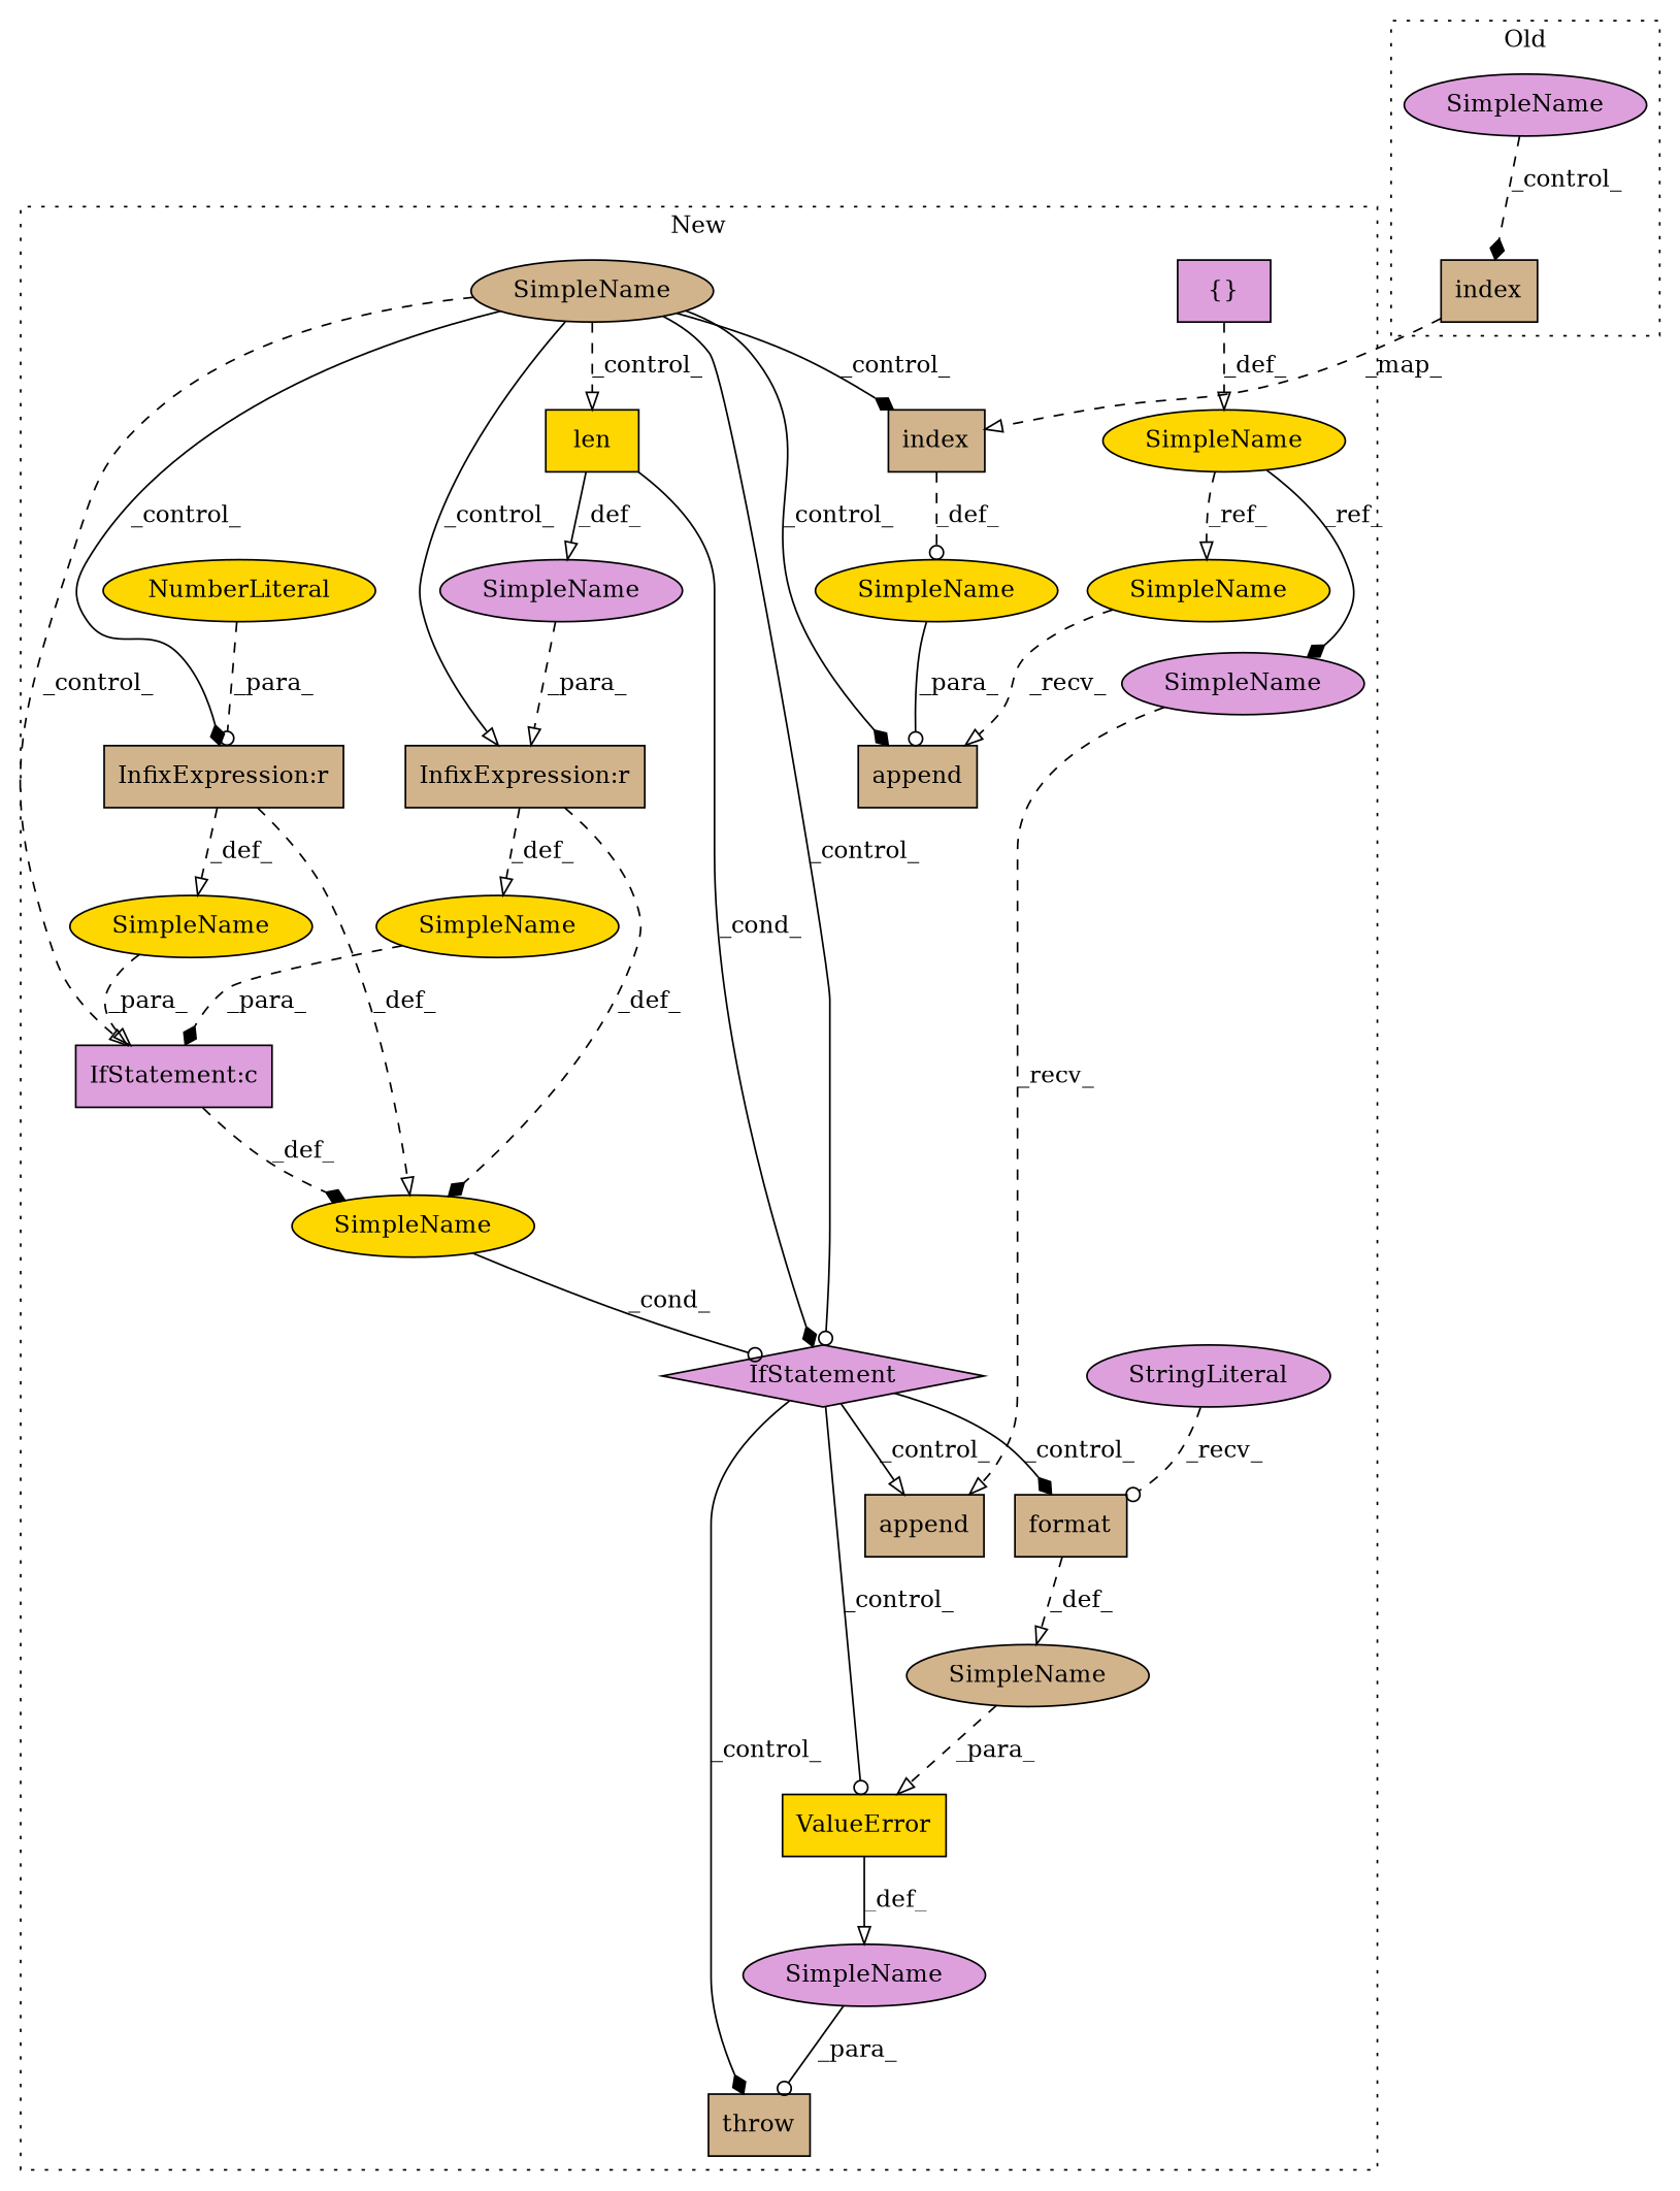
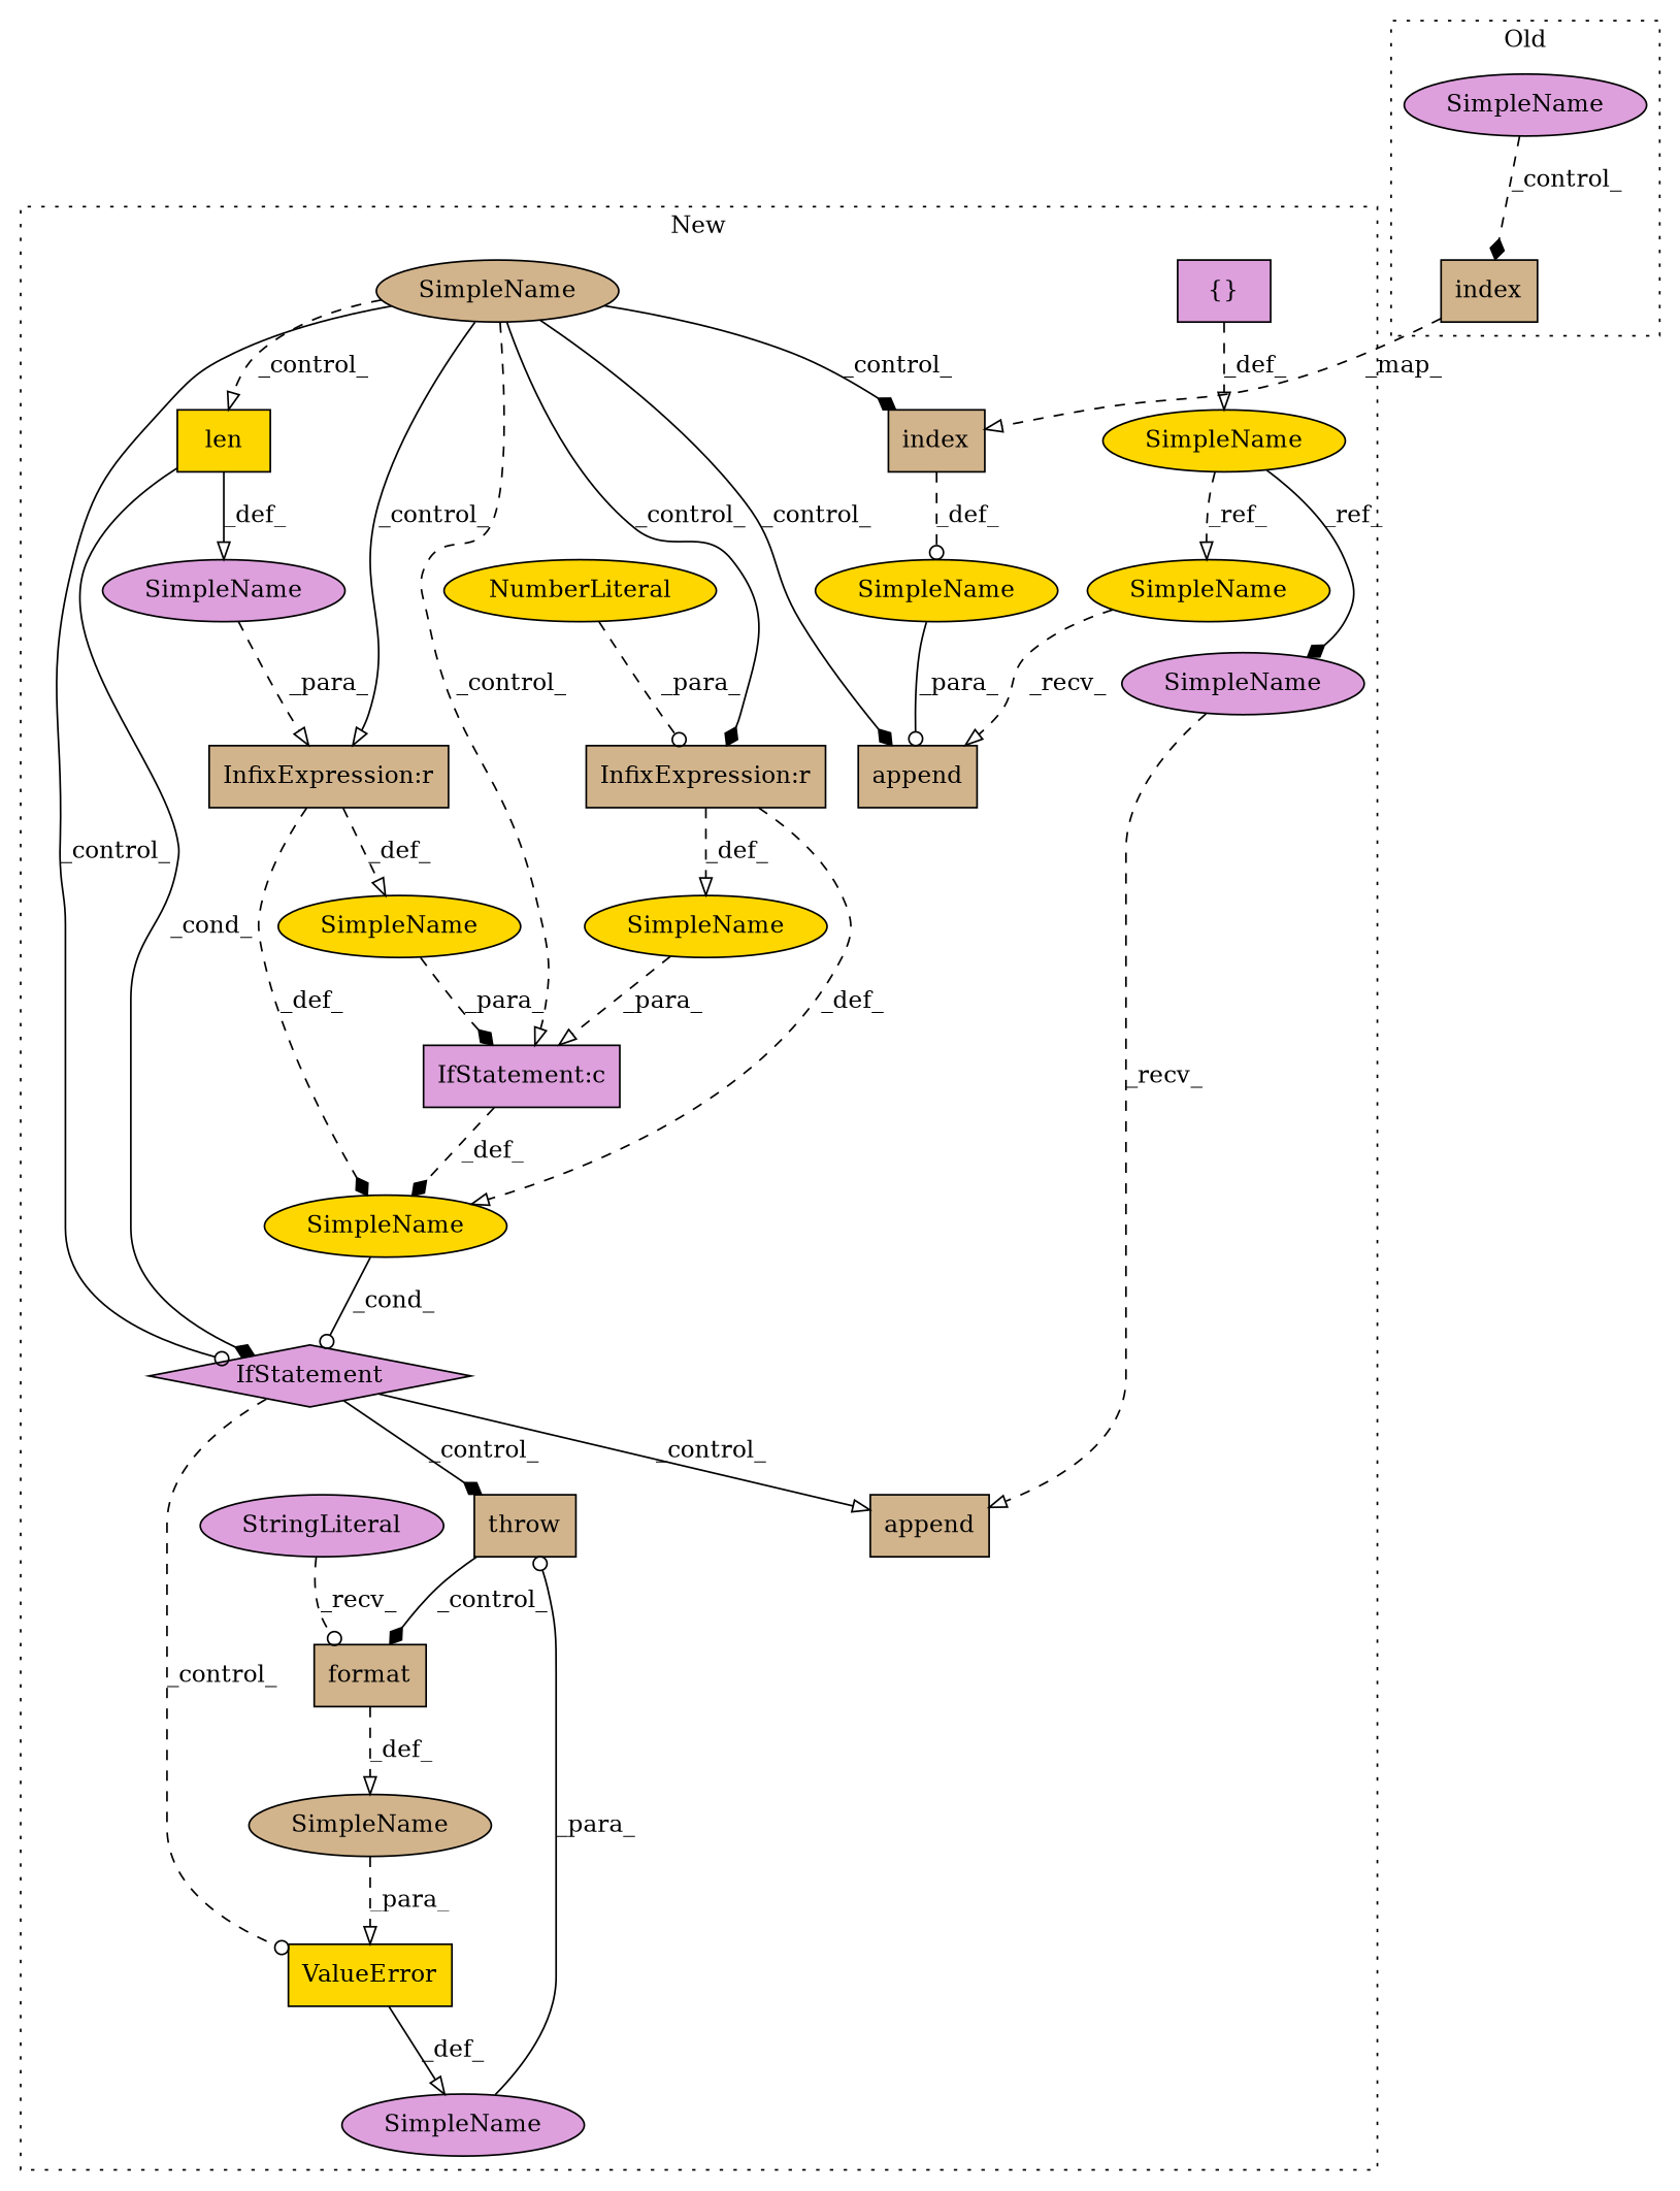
  digraph {
    node [a=42 fillcolor=tan shape=ellipse style=filled]
    edge [arrowhead=onormal style=dashed]
    n1 [a=32 l="6,1" label=index s="13733,13740" shape=box]
    n2 [fillcolor=plum label=SimpleName]
    n3 [a=32 l="6,1" label=index s="14048,14055" shape=box]
    n4 [fillcolor=gold label=SimpleName]
    n5 [a=32 l="7,1" label=append s="14028,14056" shape=box]
    n6 [a=4 fillcolor=plum l=2 label="{}" s=13304 shape=box]
    n7 [fillcolor=gold l=8 label=SimpleName s=13286]
    n8 [label=SimpleName]
    n9 [a=27 l=3 label="InfixExpression:r" s=14264 shape=box]
    n10 [a=32 l="7,1" label=format s="14377,14385" shape=box]
    n11 [fillcolor=gold label=SimpleName]
    n12 [a=27 fillcolor=plum l=4 label="IfStatement:c" s=14269 shape=box]
    n13 [fillcolor=plum label=SimpleName]
    n14 [a=53 l=6 label=throw s=14315 shape=box]
    n15 [a=34 fillcolor=gold l=1 label=NumberLiteral s=14267]
    n16 [fillcolor=gold label=SimpleName]
    n17 [fillcolor=gold label=SimpleName]
    n18 [a=45 fillcolor=plum l=44 label=StringLiteral s=14332]
    n19 [a=27 l=4 label="InfixExpression:r" s=14275 shape=box]
    n20 [fillcolor=plum label=SimpleName]
    n21 [a=32 fillcolor=gold l="4,1" label=len s="14279,14295" shape=box]
    n22 [a=25 fillcolor=plum l="4,2" label=IfStatement s="14258,14297" shape=diamond]
    n23 [a=32 fillcolor=gold l="11,1" label=ValueError s="14321,14386" shape=box]
    n24 [label=SimpleName]
    n25 [a=32 l="7,1" label=append s="14424,14432" shape=box]
    n26 [fillcolor=plum l=8 label=SimpleName s=14415]
    n27 [fillcolor=gold l=8 label=SimpleName s=14019]
    subgraph cluster_1 {
      label=Old
      style=dotted
      n1
      n2
    }
    subgraph cluster_2 {
      label=New
      style=dotted
      n3
      n4
      n5
      n6
      n7
      n8
      n9
      n10
      n11
      n12
      n13
      n14
      n15
      n16
      n17
      n18
      n19
      n20
      n21
      n22
      n23
      n24
      n25
      n26
      n27
    }
    n1 -> n3 [label=_map_]
    n2 -> n1 [arrowhead=diamond label=_control_]
    n3 -> n4 [arrowhead=odot label=_def_]
    n4 -> n5 [arrowhead=odot label=_para_ style=solid]
    n6 -> n7 [label=_def_]
    n7 -> n26 [arrowhead=diamond label=_ref_ style=solid]
    n7 -> n27 [label=_ref_]
    n8 -> n3 [arrowhead=diamond label=_control_ style=solid]
    n8 -> n5 [arrowhead=diamond label=_control_ style=solid]
    n8 -> n9 [arrowhead=diamond label=_control_ style=solid]
    n8 -> n12 [label=_control_]
    n8 -> n19 [label=_control_ style=solid]
    n8 -> n21 [label=_control_]
    n8 -> n22 [arrowhead=odot label=_control_ style=solid]
    n9 -> n11 [label=_def_]
    n9 -> n16 [label=_def_]
    n10 -> n24 [label=_def_]
    n11 -> n12 [label=_para_]
    n12 -> n16 [arrowhead=diamond label=_def_]
    n13 -> n14 [arrowhead=odot label=_para_ style=solid]
    n15 -> n9 [arrowhead=odot label=_para_]
    n16 -> n22 [arrowhead=odot label=_cond_ style=solid]
    n17 -> n12 [arrowhead=diamond label=_para_]
    n18 -> n10 [arrowhead=odot label=_recv_]
    n19 -> n16 [arrowhead=diamond label=_def_]
    n19 -> n17 [label=_def_]
    n20 -> n19 [label=_para_]
    n21 -> n20 [label=_def_ style=solid]
    n21 -> n22 [arrowhead=diamond label=_cond_ style=solid]
-   n22 -> n10 [arrowhead=diamond label=_control_ style=solid]
+   n14 -> n10 [arrowhead=diamond label=_control_ style=solid]
    n22 -> n14 [arrowhead=diamond label=_control_ style=solid]
-   n22 -> n23 [arrowhead=odot label=_control_ style=solid]
+   n22 -> n23 [arrowhead=odot label=_control_]
    n22 -> n25 [label=_control_ style=solid]
    n23 -> n13 [label=_def_ style=solid]
    n24 -> n23 [label=_para_]
    n26 -> n25 [label=_recv_]
    n27 -> n5 [label=_recv_]
  }
